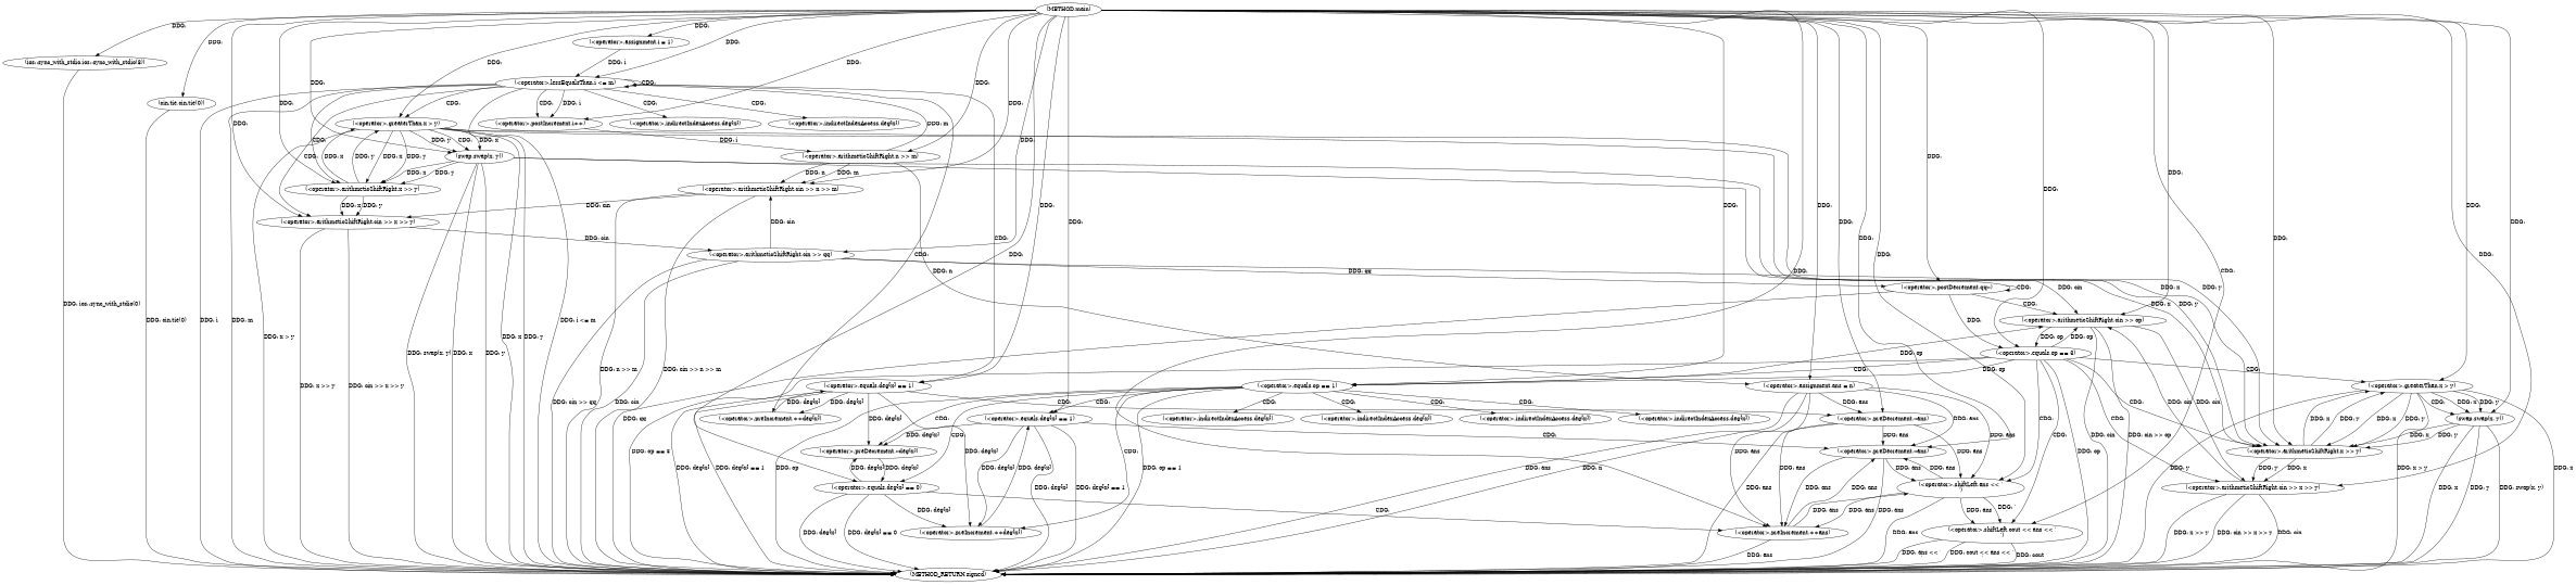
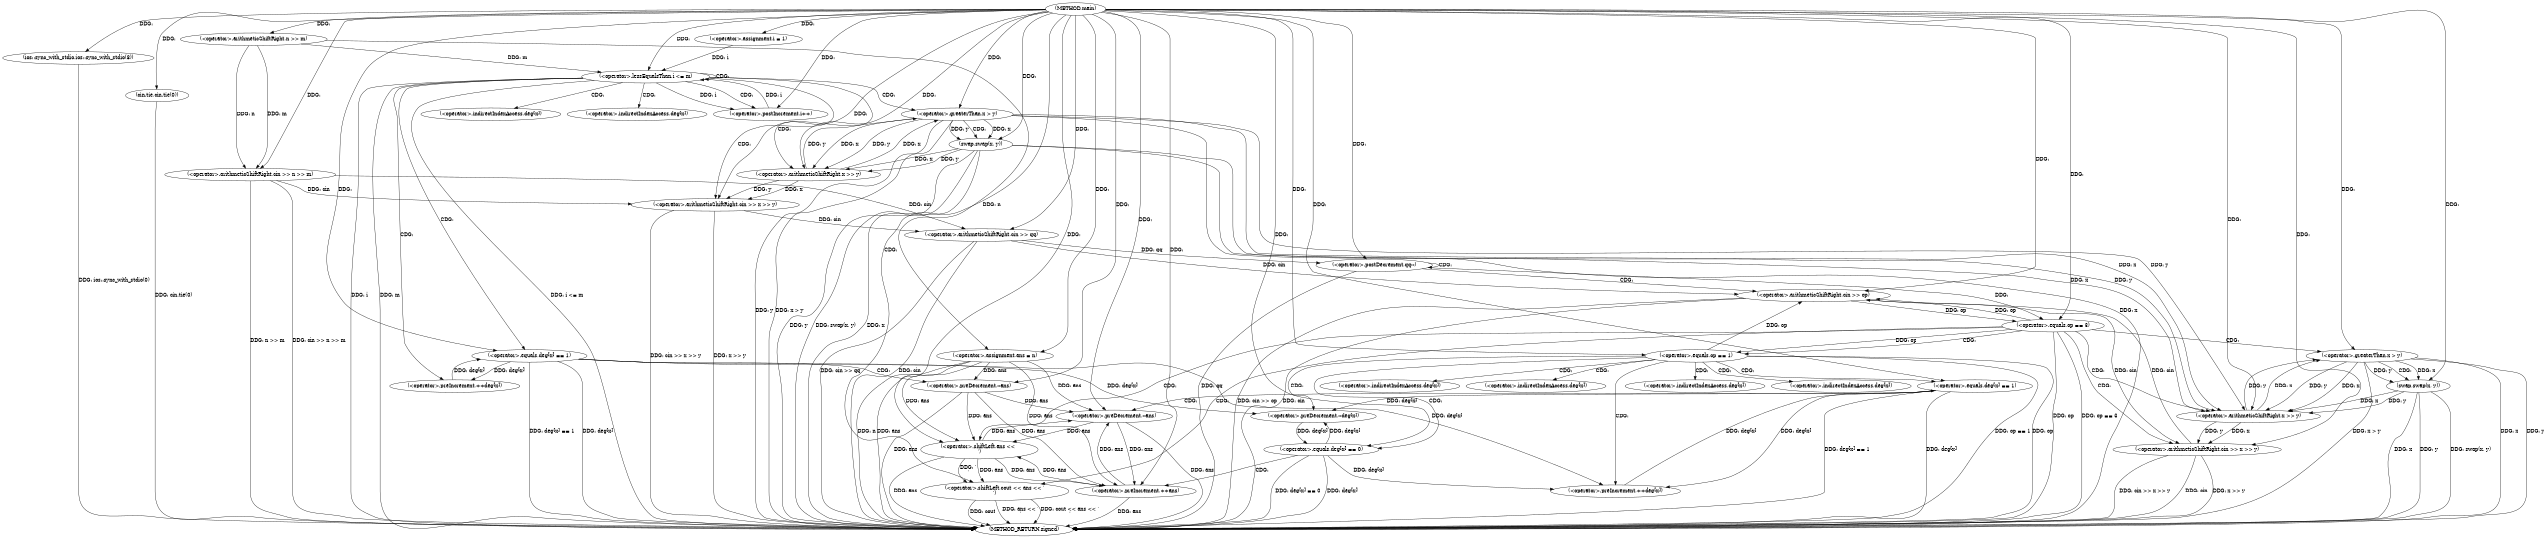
  digraph {
    n1 [label="(METHOD,main)"]
    n2 [label="(ios::sync_with_stdio,ios::sync_with_stdio(8))"]
    n3 [label="(cin.tie,cin.tie(0))"]
    n4 [label="(<operator>.arithmeticShiftRight,cin >> n >> m)"]
    n5 [label="(<operator>.assignment,ans = n)"]
    n6 [label="(<operator>.arithmeticShiftRight,cin >> qq)"]
    n7 [label="(<operator>.assignment,i = 1)"]
    n8 [label="(<operator>.lessEqualsThan,i <= m)"]
    n9 [label="(<operator>.postIncrement,i++)"]
    n10 [label="(<operator>.postDecrement,qq--)"]
    n11 [label="(<operator>.arithmeticShiftRight,n >> m)"]
    n12 [label="(<operator>.arithmeticShiftRight,cin >> x >> y)"]
    n13 [label="(<operator>.arithmeticShiftRight,cin >> op)"]
    n14 [label="(<operator>.arithmeticShiftRight,cin >> x >> y)"]
    n15 [label="(<operator>.greaterThan,x > y)"]
    n16 [label="(swap,swap(x, y))"]
    n17 [label="(<operator>.equals,deg[x] == 1)"]
    n18 [label="(<operator>.preDecrement,--ans)"]
    n19 [label="(<operator>.equals,op == 3)"]
    n20 [label="(<operator>.greaterThan,x > y)"]
    n21 [label="(swap,swap(x, y))"]
    n22 [label="(<operator>.equals,op == 1)"]
    n23 [label="(<operator>.arithmeticShiftRight,x >> y)"]
    n24 [label="(<operator>.shiftLeft,cout << ans << '\n')"]
    n25 [label="(<operator>.arithmeticShiftRight,x >> y)"]
    n26 [label="(<operator>.equals,deg[x] == 1)"]
    n27 [label="(<operator>.preDecrement,--ans)"]
    n28 [label="(<operator>.shiftLeft,ans << '\n')"]
    n29 [label="(<operator>.equals,deg[x] == 0)"]
    n30 [label="(<operator>.preIncrement,++ans)"]
    n31 [label="(METHOD_RETURN,signed)"]
    n32 [label="(<operator>.preIncrement,++deg[x])"]
    n33 [label="(<operator>.indirectIndexAccess,deg[x])"]
    n34 [label="(<operator>.indirectIndexAccess,deg[x])"]
    n35 [label="(<operator>.preIncrement,++deg[x])"]
    n36 [label="(<operator>.preDecrement,--deg[x])"]
    n37 [label="(<operator>.indirectIndexAccess,deg[x])"]
    n38 [label="(<operator>.indirectIndexAccess,deg[x])"]
    n39 [label="(<operator>.indirectIndexAccess,deg[x])"]
    n40 [label="(<operator>.indirectIndexAccess,deg[x])"]
    n1 -> n2 [label="DDG: "]
    n1 -> n3 [label="DDG: "]
    n1 -> n4 [label="DDG: "]
    n1 -> n5 [label="DDG: "]
    n1 -> n6 [label="DDG: "]
    n1 -> n7 [label="DDG: "]
    n1 -> n8 [label="DDG: "]
    n1 -> n9 [label="DDG: "]
    n1 -> n10 [label="DDG: "]
    n1 -> n11 [label="DDG: "]
    n1 -> n12 [label="DDG: "]
    n1 -> n13 [label="DDG: "]
    n1 -> n14 [label="DDG: "]
    n1 -> n15 [label="DDG: "]
    n1 -> n16 [label="DDG: "]
    n1 -> n17 [label="DDG: "]
    n1 -> n18 [label="DDG: "]
    n1 -> n19 [label="DDG: "]
    n1 -> n20 [label="DDG: "]
    n1 -> n21 [label="DDG: "]
    n1 -> n22 [label="DDG: "]
    n1 -> n23 [label="DDG: "]
    n1 -> n24 [label="CDG: "]
    n1 -> n25 [label="DDG: "]
    n1 -> n26 [label="DDG: "]
    n1 -> n27 [label="DDG: "]
    n1 -> n28 [label="DDG: "]
    n1 -> n29 [label="DDG: "]
    n1 -> n30 [label="DDG: "]
    n2 -> n31 [label="DDG: ios::sync_with_stdio(0)"]
    n3 -> n31 [label="DDG: cin.tie(0)"]
-   n6 -> n4 [label="DDG: cin"]
+   n4 -> n6 [label="DDG: cin"]
    n4 -> n12 [label="DDG: cin"]
    n4 -> n31 [label="DDG: n >> m"]
    n4 -> n31 [label="DDG: cin >> n >> m"]
    n5 -> n18 [label="DDG: ans"]
    n5 -> n27 [label="DDG: ans"]
    n5 -> n28 [label="DDG: ans"]
    n5 -> n30 [label="DDG: ans"]
    n5 -> n31 [label="DDG: ans"]
    n5 -> n31 [label="DDG: n"]
    n6 -> n10 [label="DDG: qq"]
    n6 -> n13 [label="DDG: cin"]
    n6 -> n31 [label="DDG: cin"]
    n6 -> n31 [label="DDG: cin >> qq"]
    n7 -> n8 [label="DDG: i"]
    n8 -> n8 [label="CDG: "]
    n8 -> n9 [label="DDG: i"]
    n8 -> n9 [label="CDG: "]
    n8 -> n12 [label="CDG: "]
    n8 -> n15 [label="CDG: "]
    n8 -> n17 [label="CDG: "]
    n8 -> n23 [label="CDG: "]
    n8 -> n31 [label="DDG: i"]
    n8 -> n31 [label="DDG: m"]
    n8 -> n31 [label="DDG: i <= m"]
    n8 -> n32 [label="CDG: "]
    n8 -> n33 [label="CDG: "]
    n8 -> n34 [label="CDG: "]
-   n9 -> n11 [label="DDG: i"]
+   n9 -> n8 [label="DDG: i"]
    n10 -> n10 [label="CDG: "]
    n10 -> n13 [label="CDG: "]
    n10 -> n19 [label="DDG: "]
    n10 -> n31 [label="DDG: qq"]
    n11 -> n4 [label="DDG: n"]
    n11 -> n4 [label="DDG: m"]
    n11 -> n5 [label="DDG: n"]
    n11 -> n8 [label="DDG: m"]
    n12 -> n6 [label="DDG: cin"]
    n12 -> n31 [label="DDG: x >> y"]
    n12 -> n31 [label="DDG: cin >> x >> y"]
    n13 -> n14 [label="DDG: cin"]
    n13 -> n19 [label="DDG: op"]
    n13 -> n31 [label="DDG: cin"]
    n13 -> n31 [label="DDG: cin >> op"]
    n14 -> n13 [label="DDG: cin"]
    n14 -> n31 [label="DDG: cin"]
    n14 -> n31 [label="DDG: x >> y"]
    n14 -> n31 [label="DDG: cin >> x >> y"]
    n15 -> n16 [label="DDG: x"]
    n15 -> n16 [label="DDG: y"]
    n15 -> n16 [label="CDG: "]
    n15 -> n23 [label="DDG: x"]
    n15 -> n23 [label="DDG: y"]
    n15 -> n25 [label="DDG: x"]
    n15 -> n25 [label="DDG: y"]
    n15 -> n31 [label="DDG: x"]
    n15 -> n31 [label="DDG: y"]
    n15 -> n31 [label="DDG: x > y"]
    n16 -> n23 [label="DDG: x"]
    n16 -> n23 [label="DDG: y"]
    n16 -> n25 [label="DDG: x"]
    n16 -> n25 [label="DDG: y"]
    n16 -> n31 [label="DDG: x"]
    n16 -> n31 [label="DDG: y"]
    n16 -> n31 [label="DDG: swap(x, y)"]
    n17 -> n18 [label="CDG: "]
    n17 -> n31 [label="DDG: deg[x]"]
    n17 -> n31 [label="DDG: deg[x] == 1"]
    n17 -> n32 [label="DDG: deg[x]"]
    n17 -> n35 [label="DDG: deg[x]"]
    n17 -> n36 [label="DDG: deg[x]"]
    n18 -> n27 [label="DDG: ans"]
    n18 -> n28 [label="DDG: ans"]
    n18 -> n30 [label="DDG: ans"]
    n18 -> n31 [label="DDG: ans"]
    n19 -> n13 [label="DDG: op"]
    n19 -> n14 [label="CDG: "]
    n19 -> n20 [label="CDG: "]
    n19 -> n22 [label="DDG: op"]
    n19 -> n22 [label="CDG: "]
    n19 -> n24 [label="CDG: "]
    n19 -> n25 [label="CDG: "]
    n19 -> n28 [label="CDG: "]
    n19 -> n31 [label="DDG: op"]
    n19 -> n31 [label="DDG: op == 3"]
    n20 -> n21 [label="DDG: x"]
    n20 -> n21 [label="DDG: y"]
    n20 -> n21 [label="CDG: "]
    n20 -> n25 [label="DDG: x"]
    n20 -> n25 [label="DDG: y"]
    n20 -> n31 [label="DDG: x"]
    n20 -> n31 [label="DDG: y"]
    n20 -> n31 [label="DDG: x > y"]
    n21 -> n25 [label="DDG: x"]
    n21 -> n25 [label="DDG: y"]
    n21 -> n31 [label="DDG: x"]
    n21 -> n31 [label="DDG: y"]
    n21 -> n31 [label="DDG: swap(x, y)"]
    n22 -> n13 [label="DDG: op"]
    n22 -> n26 [label="CDG: "]
    n22 -> n29 [label="CDG: "]
    n22 -> n31 [label="DDG: op"]
    n22 -> n31 [label="DDG: op == 1"]
    n22 -> n35 [label="CDG: "]
    n22 -> n36 [label="CDG: "]
    n22 -> n37 [label="CDG: "]
    n22 -> n38 [label="CDG: "]
    n22 -> n39 [label="CDG: "]
    n22 -> n40 [label="CDG: "]
    n23 -> n12 [label="DDG: x"]
    n23 -> n12 [label="DDG: y"]
    n23 -> n15 [label="DDG: x"]
    n23 -> n15 [label="DDG: y"]
    n24 -> n31 [label="DDG: ans << '\n'"]
    n24 -> n31 [label="DDG: cout << ans << '\n'"]
    n24 -> n31 [label="DDG: cout"]
    n25 -> n14 [label="DDG: x"]
    n25 -> n14 [label="DDG: y"]
    n25 -> n20 [label="DDG: x"]
    n25 -> n20 [label="DDG: y"]
    n26 -> n27 [label="CDG: "]
    n26 -> n31 [label="DDG: deg[x]"]
    n26 -> n31 [label="DDG: deg[x] == 1"]
    n26 -> n35 [label="DDG: deg[x]"]
    n26 -> n36 [label="DDG: deg[x]"]
    n27 -> n28 [label="DDG: ans"]
    n27 -> n30 [label="DDG: ans"]
    n27 -> n31 [label="DDG: ans"]
    n28 -> n24 [label="DDG: ans"]
    n28 -> n24 [label="DDG: '\n'"]
    n28 -> n27 [label="DDG: ans"]
    n28 -> n30 [label="DDG: ans"]
    n28 -> n31 [label="DDG: ans"]
    n29 -> n30 [label="CDG: "]
    n29 -> n31 [label="DDG: deg[x]"]
    n29 -> n31 [label="DDG: deg[x] == 0"]
    n29 -> n35 [label="DDG: deg[x]"]
    n29 -> n36 [label="DDG: deg[x]"]
    n30 -> n27 [label="DDG: ans"]
    n30 -> n28 [label="DDG: ans"]
    n30 -> n31 [label="DDG: ans"]
    n32 -> n17 [label="DDG: deg[x]"]
    n35 -> n26 [label="DDG: deg[x]"]
    n36 -> n29 [label="DDG: deg[x]"]
  }
